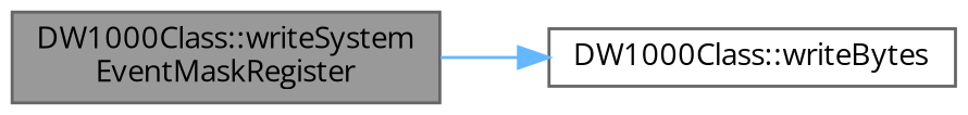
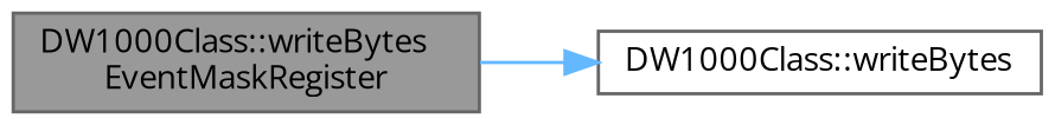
  digraph {
    rankdir=LR
    fontname="Open Sans"
    node [fontname="Open Sans" fontsize=10 shape=box style=filled]
-   n1 [color=gray40 fillcolor=grey60 fontcolor=black height=0.2 label="DW1000Class::writeSystem\lEventMaskRegister" width=0.4]
+   n1 [color=gray40 fillcolor=grey60 fontcolor=black height=0.2 label="DW1000Class::writeBytes\lEventMaskRegister" width=0.4]
    n2 [color=grey40 fillcolor=white height=0.2 label="DW1000Class::writeBytes" width=0.4]
    n1 -> n2 [color=steelblue1 fontname="Open Sans" fontsize=10 labelfontname=Helvetica labelfontsize=10 style=solid]
  }
